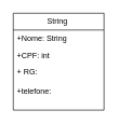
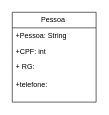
  <mxCell id="0" />
  <mxCell id="1" parent="0" />
- <mxCell id="2" value="String&amp;nbsp;" style="swimlane;fontStyle=0;childLayout=stackLayout;horizontal=1;startSize=26;fillColor=none;horizontalStack=0;resizeParent=1;resizeParentMax=0;resizeLast=0;collapsible=1;marginBottom=0;whiteSpace=wrap;html=1;" vertex="1" parent="1"><mxGeometry x="20" y="20" width="140" height="150" as="geometry" /></mxCell>
- <mxCell id="3" value="+Nome: String" style="text;strokeColor=none;fillColor=none;align=left;verticalAlign=top;spacingLeft=4;spacingRight=4;overflow=hidden;rotatable=0;points=[[0,0.5],[1,0.5]];portConstraint=eastwest;whiteSpace=wrap;html=1;" vertex="1" parent="2"><mxGeometry y="26" width="140" height="26" as="geometry" /></mxCell>
+ <mxCell id="2" value="Pessoa&amp;nbsp;" style="swimlane;fontStyle=0;childLayout=stackLayout;horizontal=1;startSize=26;fillColor=none;horizontalStack=0;resizeParent=1;resizeParentMax=0;resizeLast=0;collapsible=1;marginBottom=0;whiteSpace=wrap;html=1;" vertex="1" parent="1"><mxGeometry x="20" y="20" width="140" height="150" as="geometry" /></mxCell>
+ <mxCell id="3" value="+Pessoa: String" style="text;strokeColor=none;fillColor=none;align=left;verticalAlign=top;spacingLeft=4;spacingRight=4;overflow=hidden;rotatable=0;points=[[0,0.5],[1,0.5]];portConstraint=eastwest;whiteSpace=wrap;html=1;" vertex="1" parent="2"><mxGeometry y="26" width="140" height="26" as="geometry" /></mxCell>
  <mxCell id="4" value="+CPF: int&amp;nbsp;" style="text;strokeColor=none;fillColor=none;align=left;verticalAlign=top;spacingLeft=4;spacingRight=4;overflow=hidden;rotatable=0;points=[[0,0.5],[1,0.5]];portConstraint=eastwest;whiteSpace=wrap;html=1;" vertex="1" parent="2"><mxGeometry y="52" width="140" height="26" as="geometry" /></mxCell>
  <mxCell id="5" value="+ RG:&lt;br&gt;&lt;br&gt;+telefone:" style="text;strokeColor=none;fillColor=none;align=left;verticalAlign=top;spacingLeft=4;spacingRight=4;overflow=hidden;rotatable=0;points=[[0,0.5],[1,0.5]];portConstraint=eastwest;whiteSpace=wrap;html=1;" vertex="1" parent="2"><mxGeometry y="78" width="140" height="72" as="geometry" /></mxCell>
